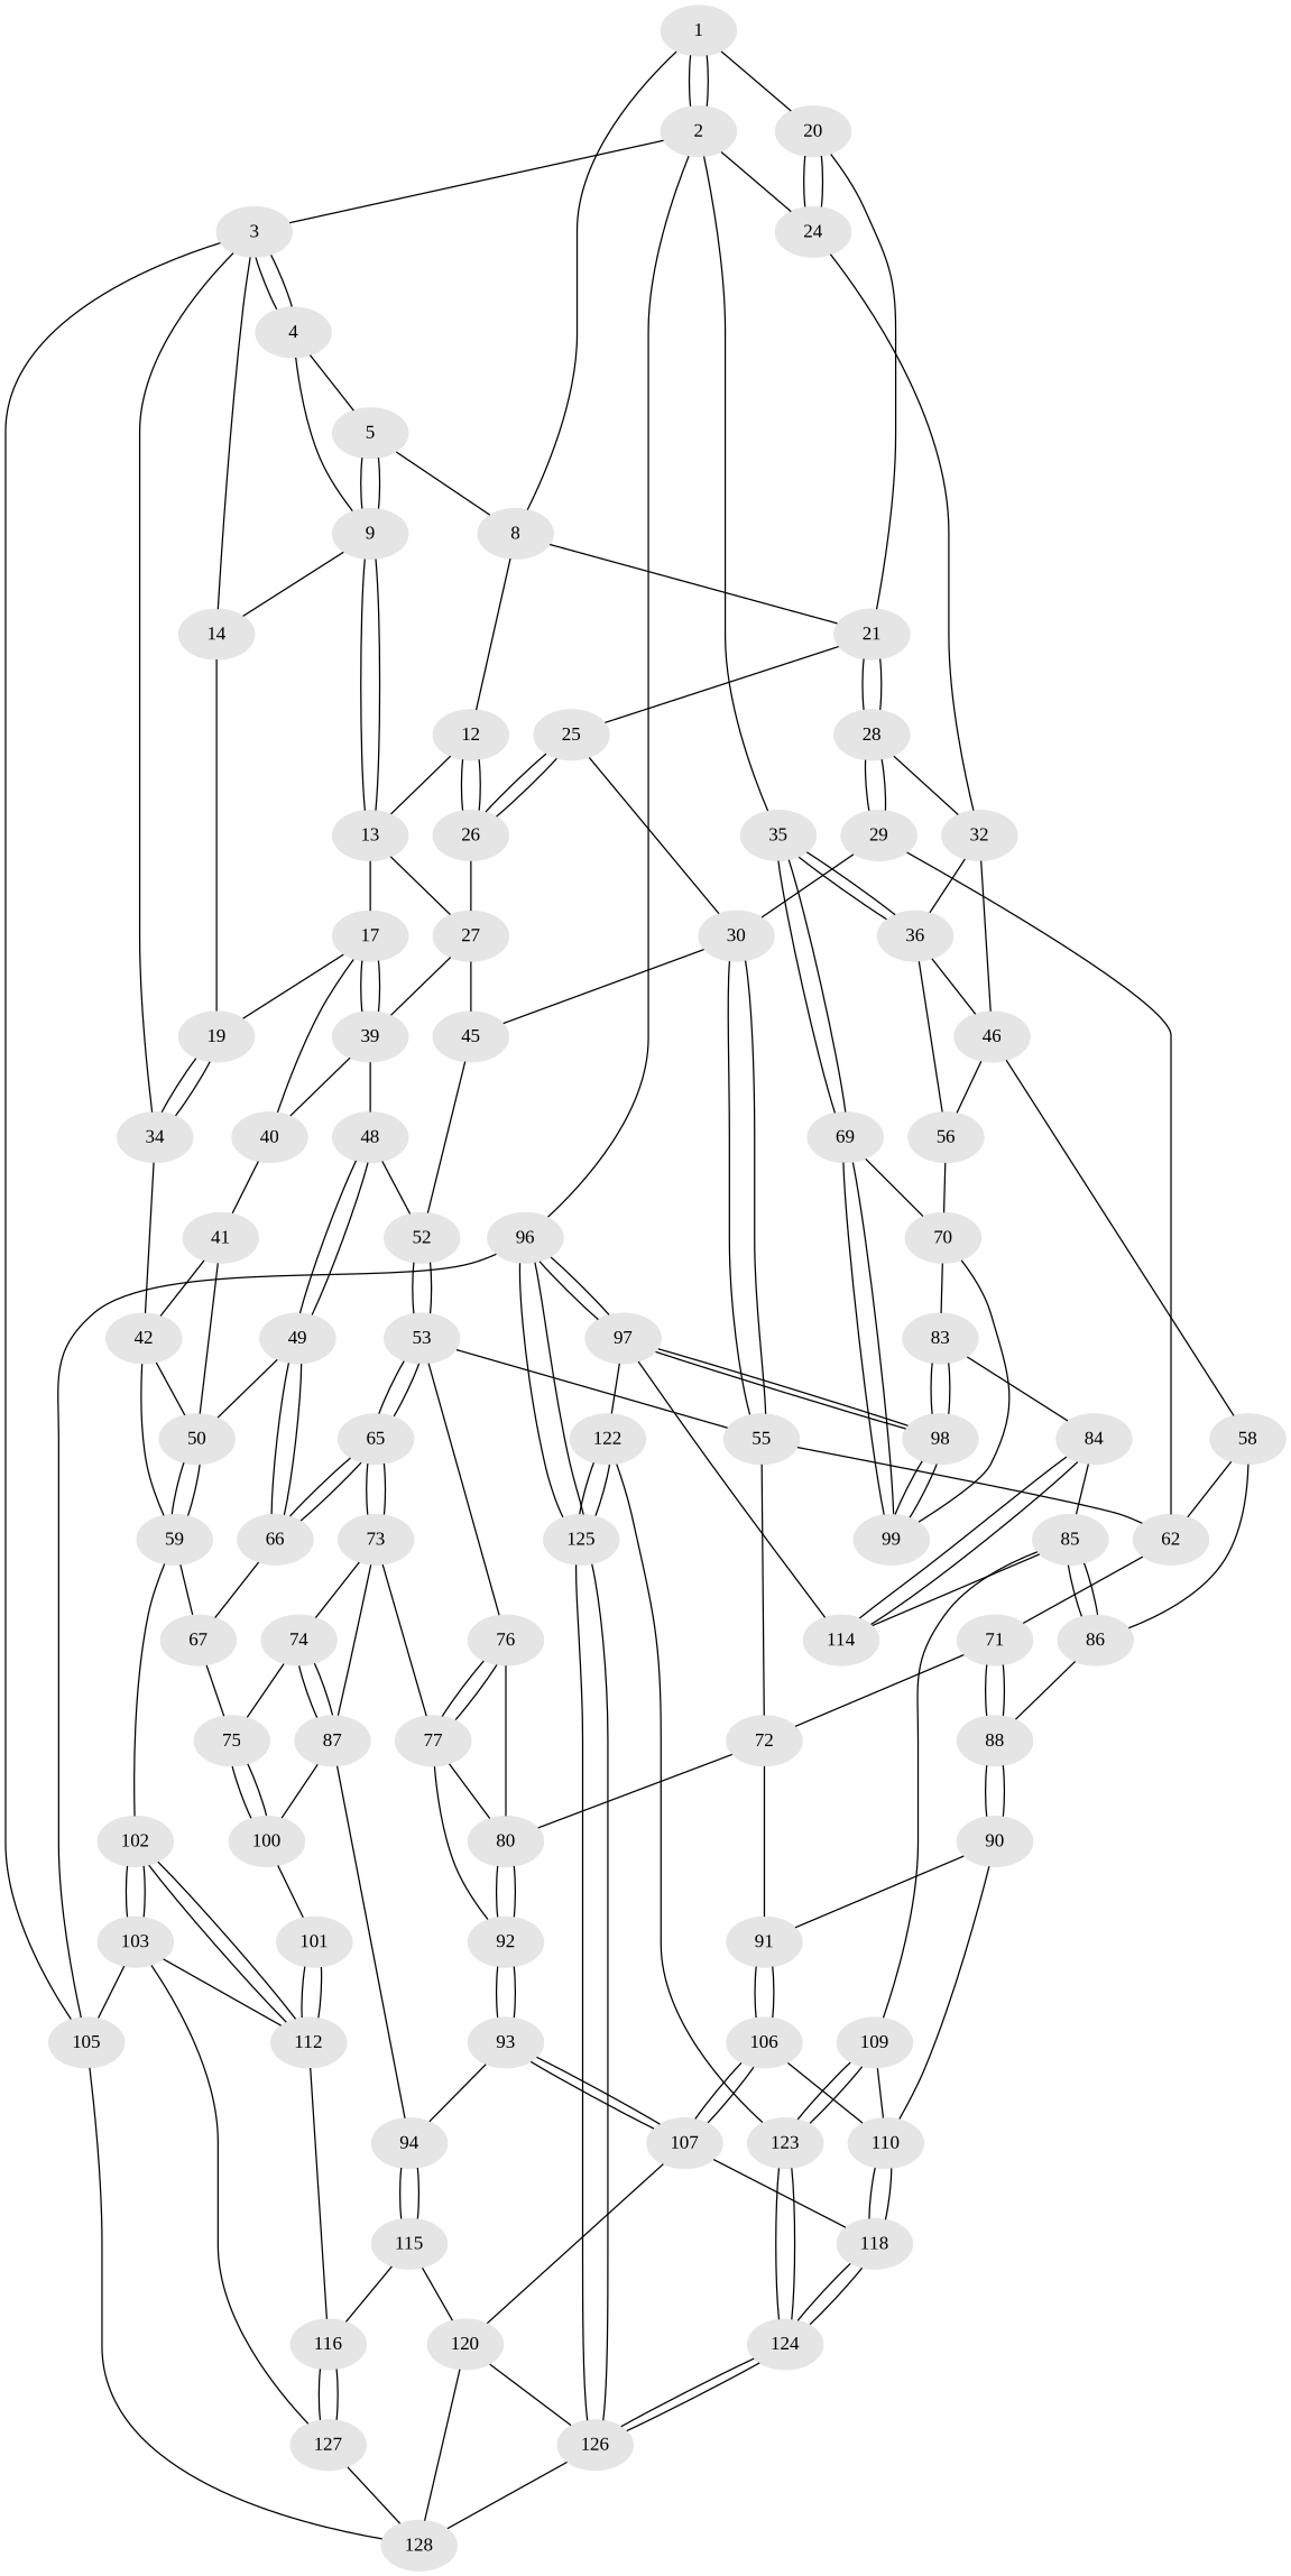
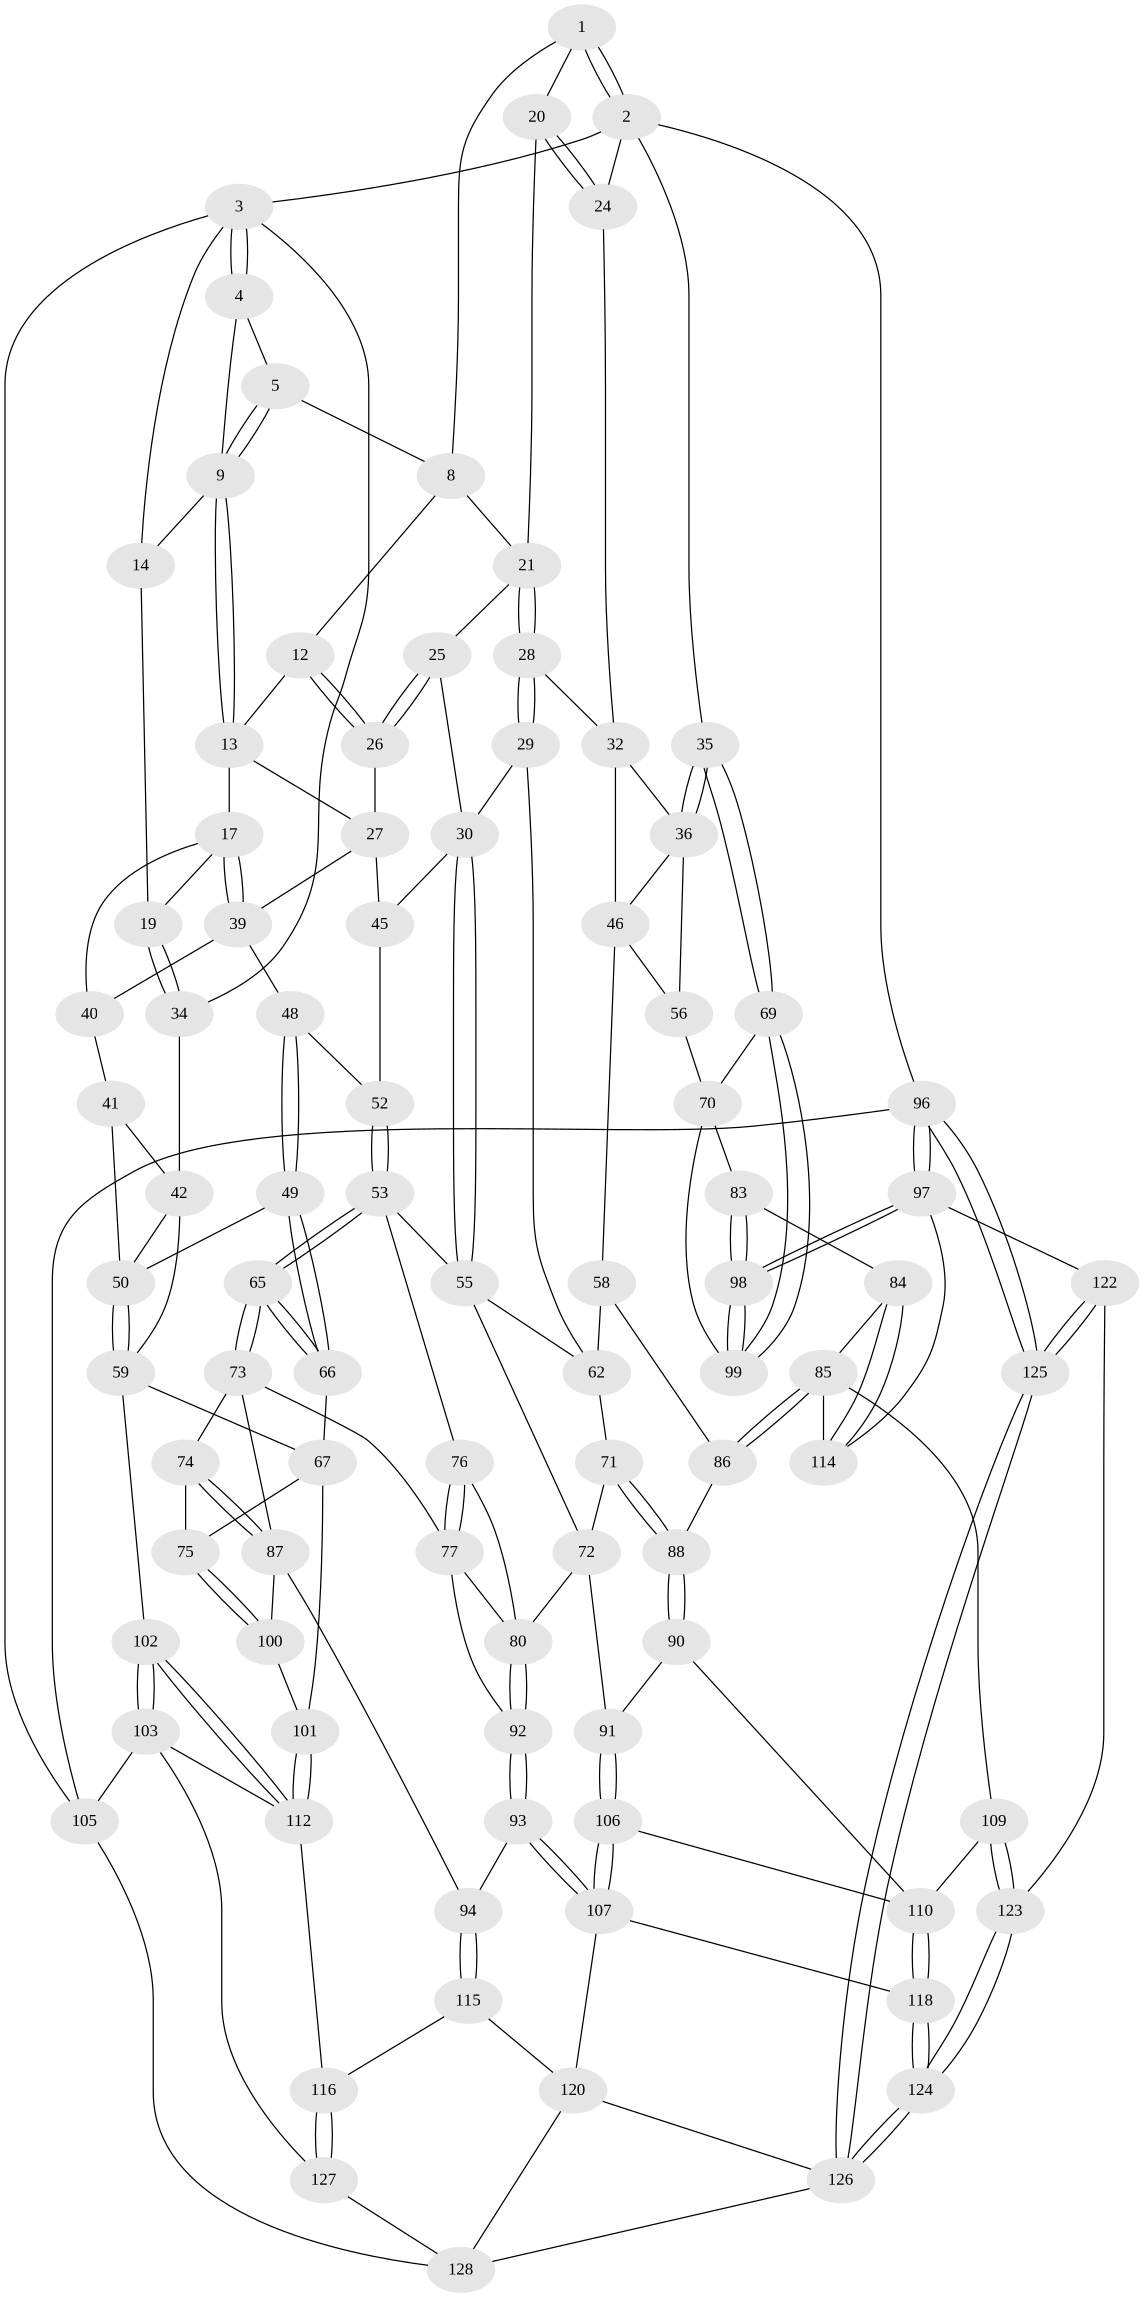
  graph {
    fontname="Liberation Serif"
    node [color=gray90 fontname="Liberation Serif" style=filled]
    edge [fontname="Liberation Serif"]
    1 [super="+7"]
    2 [super="+23"]
    8 [super="+11"]
    20
    3 [super="+15"]
    24
    35
    96
    12
    21 [super="+22"]
    4
    14
    34
    105
    32 [super="+33"]
    36 [super="+37"]
    69
    97 [super="+113"]
    125
    5 [super="+6"]
    9 [super="+10"]
    19
    42 [super="+43"]
    128 [super="+129"]
    13 [super="+16"]
    26
    25
    28
    17 [super="+18"]
    27 [super="+38"]
    39 [super="+44"]
    40
    45
    48
    41
    30 [super="+31"]
    29
    46 [super="+47"]
    55 [super="+64"]
    52
    62 [super="+63"]
    71
    72 [super="+79"]
    56 [super="+57"]
    58 [super="+61"]
    50 [super="+51"]
    59 [super="+60"]
    70 [super="+82"]
    99
    49
    67 [super="+68"]
    102
    53 [super="+54"]
    86
    66
    65
    76
    73 [super="+78"]
    80 [super="+81"]
    77 [super="+89"]
    91
    83
    88
    75
    101
    112 [super="+117"]
    103 [super="+104"]
    74
    87 [super="+95"]
    100
    84
    98
    90
    92
    106
    94
    93
    85 [super="+108"]
    114
    109
    110 [super="+111"]
    123
    115
    118
    107 [super="+119"]
    120 [super="+121"]
    116
    122
    126 [super="+130"]
    127
    124
    1 -- 2
    1 -- 2
    1 -- 8
    1 -- 20
    2 -- 3
    2 -- 24
    2 -- 35
    2 -- 96
    8 -- 12
    8 -- 21
    20 -- 24
    20 -- 24
    20 -- 21
    3 -- 4
    3 -- 4
    3 -- 14
    3 -- 34
    3 -- 105
    24 -- 32
    35 -- 36
    35 -- 36
    35 -- 69
    35 -- 69
    96 -- 105
    96 -- 97
    96 -- 97
    96 -- 125
    96 -- 125
    12 -- 13
    12 -- 26
    12 -- 26
    21 -- 25
    21 -- 28
    21 -- 28
    4 -- 5
    4 -- 9
    14 -- 19
    34 -- 42
    105 -- 128
    32 -- 36
    32 -- 46
    36 -- 46
    36 -- 56
    69 -- 70
    69 -- 99
    69 -- 99
    97 -- 98
    97 -- 98
    97 -- 114
    97 -- 122
    125 -- 126
    125 -- 126
    5 -- 8
    5 -- 9
    5 -- 9
    9 -- 14
    9 -- 13
    9 -- 13
    19 -- 34
    19 -- 34
    42 -- 50
    42 -- 59
    13 -- 17
    13 -- 27
    26 -- 27
    25 -- 26
    25 -- 26
    25 -- 30
    28 -- 32
    28 -- 29
    28 -- 29
    17 -- 19
    17 -- 39
    17 -- 39
    17 -- 40
    27 -- 39
    27 -- 45
    39 -- 40
    39 -- 48
    40 -- 41
    45 -- 52
    48 -- 52
    48 -- 49
    48 -- 49
    41 -- 42
    41 -- 50
    30 -- 45
    30 -- 55
    30 -- 55
    29 -- 30
    29 -- 62
    46 -- 56
    46 -- 58
    55 -- 62
    55 -- 72
    52 -- 53
    52 -- 53
    62 -- 71
    71 -- 72
    71 -- 88
    71 -- 88
    72 -- 80
    72 -- 91
    56 -- 70
    58 -- 62
    58 -- 86
    50 -- 59
    50 -- 59
    59 -- 67
    59 -- 102
    70 -- 99
    70 -- 83
    49 -- 50
    49 -- 66
    49 -- 66
    67 -- 75
+   67 -- 101
    102 -- 112
    102 -- 112
    102 -- 103
    102 -- 103
    53 -- 55
    53 -- 65
    53 -- 65
    53 -- 76
    86 -- 88
    66 -- 67
    65 -- 66
    65 -- 66
    65 -- 73
    65 -- 73
    76 -- 80
    76 -- 77
    76 -- 77
    73 -- 77
    73 -- 74
    73 -- 87
    80 -- 92
    80 -- 92
    77 -- 80
    77 -- 92
    91 -- 106
    91 -- 106
    83 -- 84
    83 -- 98
    83 -- 98
    88 -- 90
    88 -- 90
    75 -- 100
    75 -- 100
    101 -- 112
    101 -- 112
    112 -- 116
    103 -- 105
    103 -- 112
    103 -- 127
    74 -- 75
    74 -- 87
    74 -- 87
    87 -- 100
    87 -- 94
    100 -- 101
    84 -- 85
    84 -- 114
    84 -- 114
    98 -- 99
    98 -- 99
    90 -- 91
    90 -- 110
    92 -- 93
    92 -- 93
    106 -- 110
    106 -- 107
    106 -- 107
    94 -- 115
    94 -- 115
    93 -- 94
    93 -- 107
    93 -- 107
    85 -- 86
    85 -- 86
    85 -- 114
    85 -- 109
    109 -- 110
    109 -- 123
    109 -- 123
    110 -- 118
    110 -- 118
    123 -- 124
    123 -- 124
    115 -- 120
    115 -- 116
    118 -- 124
    118 -- 124
    107 -- 118
    107 -- 120
    120 -- 128
    120 -- 126
    116 -- 127
    116 -- 127
    122 -- 125
    122 -- 125
    122 -- 123
    126 -- 128
    127 -- 128
    124 -- 126
    124 -- 126
  }
